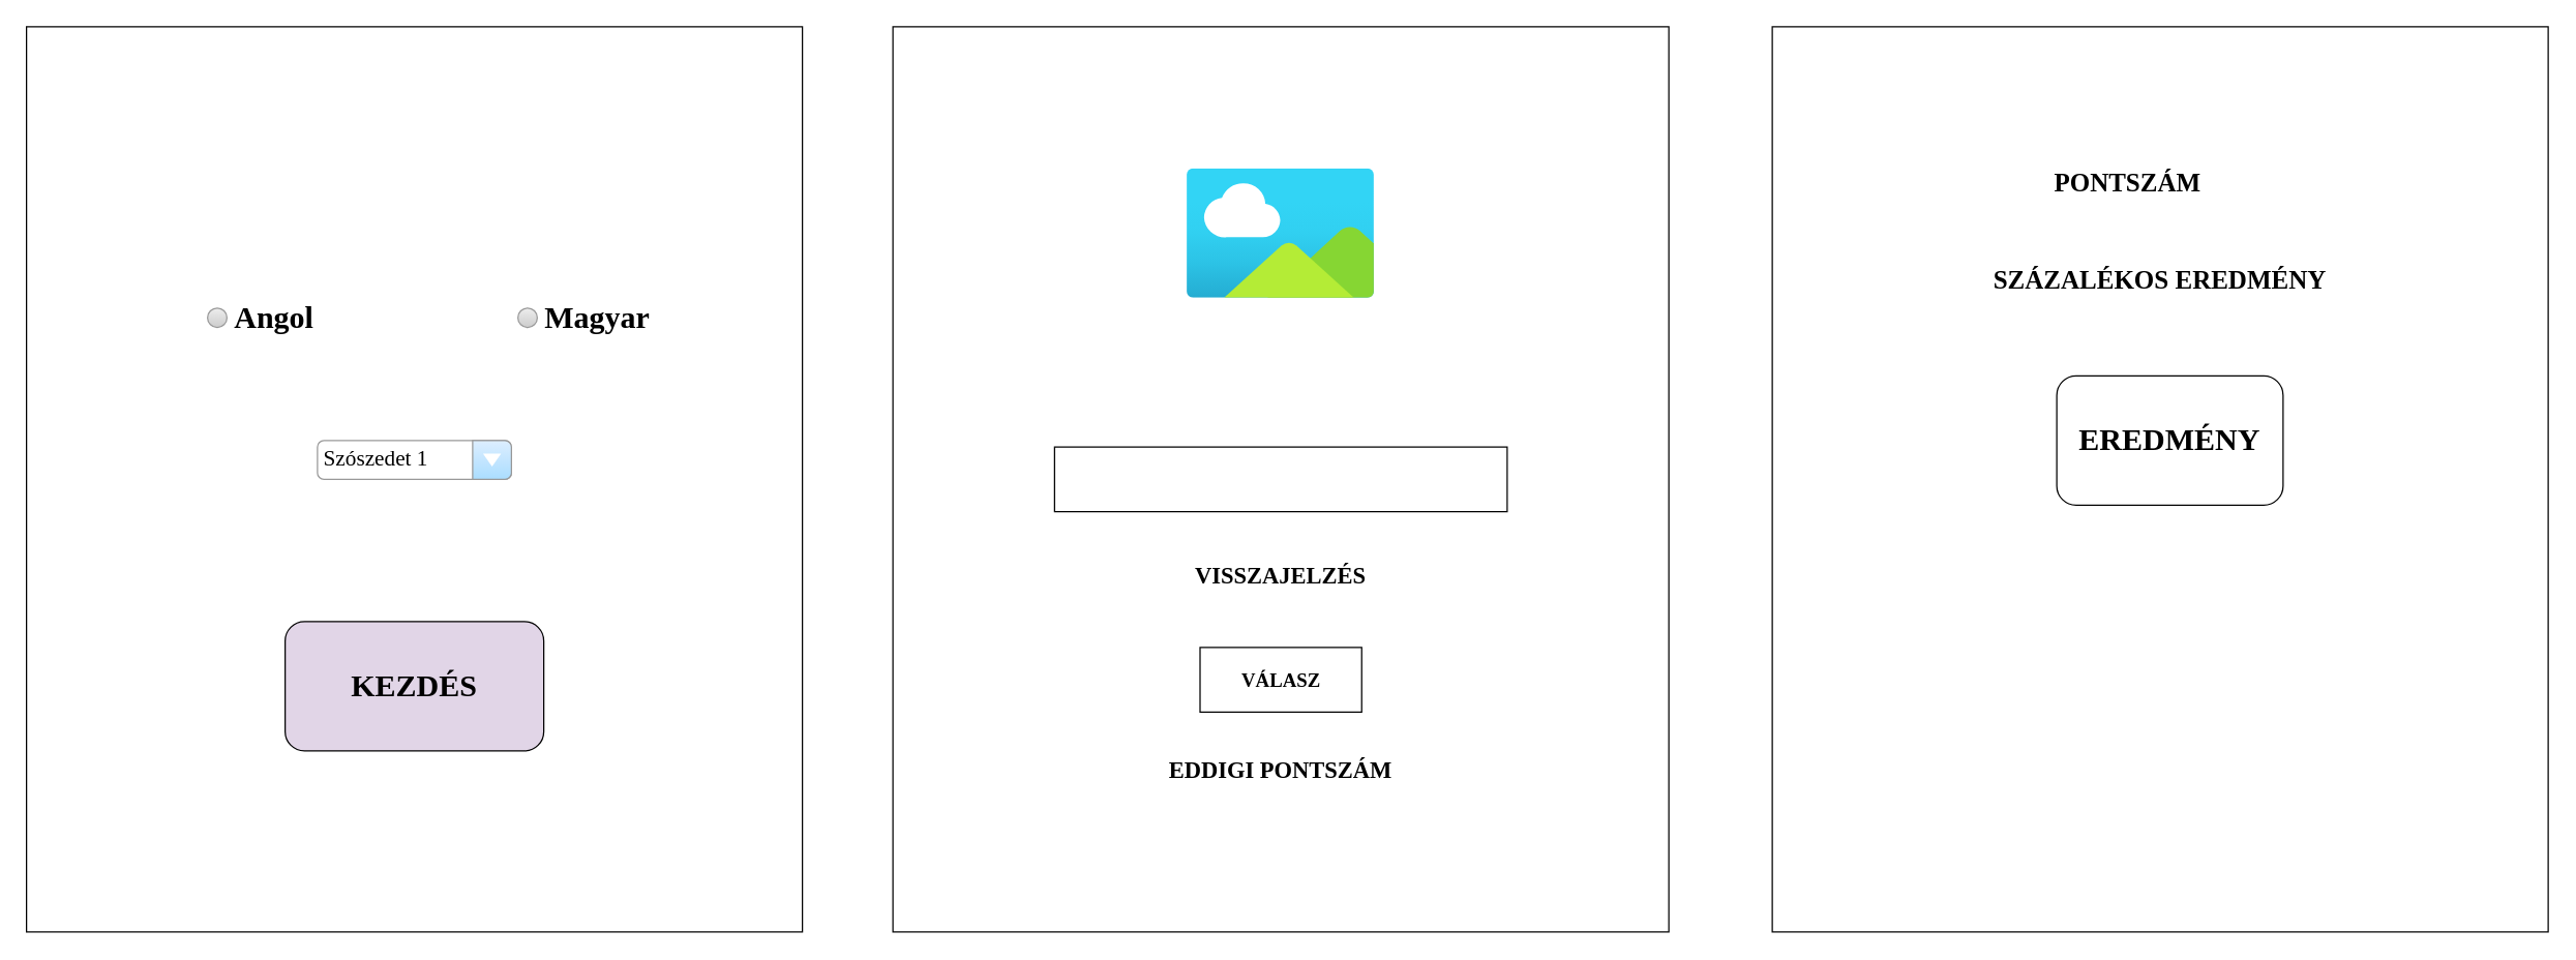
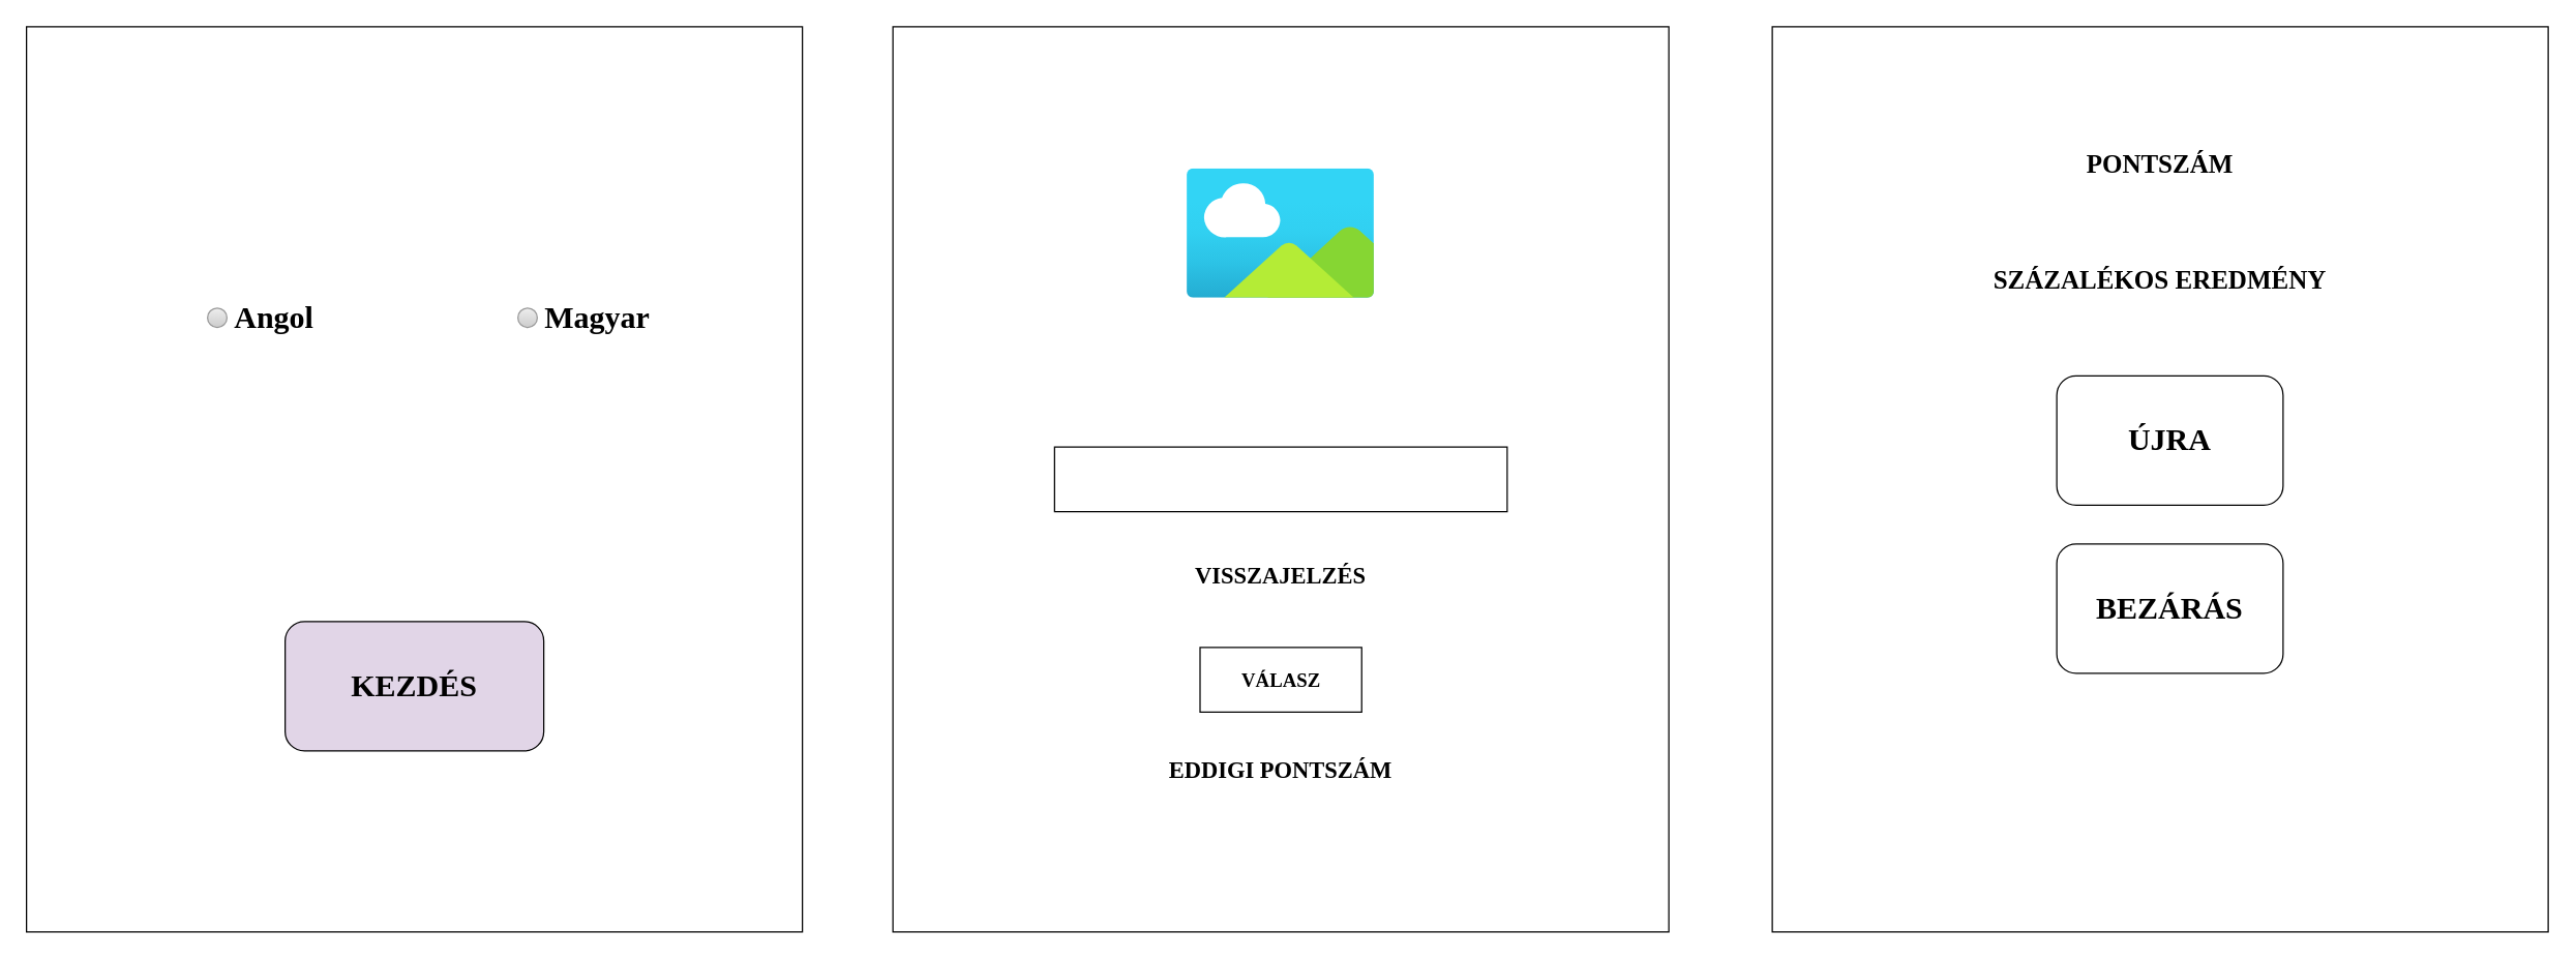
  <mxCell id="0" />
  <mxCell id="1" parent="0" />
  <mxCell id="2" value="" style="group" parent="1" vertex="1" connectable="0"><mxGeometry x="20" y="20" width="600" height="700" as="geometry" /></mxCell>
  <mxCell id="3" value="" style="whiteSpace=wrap;html=1;fontFamily=Comic Sans MS;" parent="2" vertex="1"><mxGeometry width="600" height="700" as="geometry" /></mxCell>
  <mxCell id="4" value="Angol" style="shape=ellipse;fillColor=#eeeeee;strokeColor=#999999;gradientColor=#cccccc;html=1;align=left;spacingLeft=4;fontSize=24;fontColor=#000000;labelPosition=right;shadow=0;fontFamily=Comic Sans MS;fontStyle=1" parent="2" vertex="1"><mxGeometry x="140" y="217.5" width="15" height="15" as="geometry" /></mxCell>
  <mxCell id="5" value="Magyar" style="shape=ellipse;fillColor=#eeeeee;strokeColor=#999999;gradientColor=#cccccc;html=1;align=left;spacingLeft=4;fontSize=24;fontColor=#000000;labelPosition=right;shadow=0;fontStyle=1;fontFamily=Comic Sans MS;" parent="2" vertex="1"><mxGeometry x="380" y="217.5" width="15" height="15" as="geometry" /></mxCell>
  <mxCell id="6" value="KEZDÉS" style="rounded=1;whiteSpace=wrap;html=1;fontSize=24;fontFamily=Comic Sans MS;fontStyle=1;fillColor=#e1d5e7;" parent="2" vertex="1"><mxGeometry x="200" y="460" width="200" height="100" as="geometry" /></mxCell>
- <mxCell id="7" value="Szószedet 1" style="strokeWidth=1;shadow=0;dashed=0;align=center;html=1;shape=mxgraph.mockup.forms.comboBox;strokeColor=#999999;fillColor=#ddeeff;align=left;fillColor2=#aaddff;mainText=;fontColor=#000000;fontSize=17;spacingLeft=3;fontFamily=Comic Sans MS;labelBackgroundColor=none;" parent="2" vertex="1"><mxGeometry x="225" y="320" width="150" height="30" as="geometry" /></mxCell>
  <mxCell id="8" value="" style="group" parent="1" vertex="1" connectable="0"><mxGeometry x="690" y="20" width="600" height="700" as="geometry" /></mxCell>
  <mxCell id="9" value="" style="whiteSpace=wrap;html=1;fontFamily=Comic Sans MS;" parent="8" vertex="1"><mxGeometry width="600" height="700" as="geometry" /></mxCell>
  <mxCell id="10" value="" style="image;aspect=fixed;html=1;points=[];align=center;fontSize=12;image=img/lib/azure2/general/Image.svg;fillColor=none;" parent="8" vertex="1"><mxGeometry x="227.25" y="110" width="145.5" height="100" as="geometry" /></mxCell>
  <mxCell id="11" value="VÁLASZ" style="whiteSpace=wrap;html=1;fontFamily=Comic Sans MS;fontStyle=1;fontSize=15;fillColor=none;rounded=0;" parent="8" vertex="1"><mxGeometry x="237.5" y="480" width="125" height="50" as="geometry" /></mxCell>
  <mxCell id="12" value="VISSZAJELZÉS" style="text;html=1;fillColor=none;align=center;verticalAlign=middle;whiteSpace=wrap;rounded=0;fontSize=18;fontFamily=Comic Sans MS;fontStyle=1;shadow=0;" parent="8" vertex="1"><mxGeometry x="60" y="410" width="480" height="30" as="geometry" /></mxCell>
  <mxCell id="13" value="EDDIGI PONTSZÁM" style="text;html=1;fillColor=none;align=center;verticalAlign=middle;whiteSpace=wrap;rounded=0;fontSize=18;fontFamily=Comic Sans MS;fontStyle=1;shadow=0;" parent="8" vertex="1"><mxGeometry x="60" y="560" width="480" height="30" as="geometry" /></mxCell>
  <mxCell id="14" value="" style="rounded=0;whiteSpace=wrap;html=1;fillColor=none;" parent="8" vertex="1"><mxGeometry x="125" y="325" width="350" height="50" as="geometry" /></mxCell>
  <mxCell id="15" value="" style="group" parent="1" vertex="1" connectable="0"><mxGeometry x="1370" y="20" width="600" height="700" as="geometry" /></mxCell>
  <mxCell id="16" value="" style="whiteSpace=wrap;html=1;fontFamily=Comic Sans MS;" parent="15" vertex="1"><mxGeometry width="600" height="700" as="geometry" /></mxCell>
- <mxCell id="18" value="EREDMÉNY" style="rounded=1;whiteSpace=wrap;html=1;fontSize=24;fontFamily=Comic Sans MS;fontStyle=1" parent="15" vertex="1"><mxGeometry x="220" y="270" width="175" height="100" as="geometry" /></mxCell>
- <mxCell id="19" value="PONTSZÁM" style="text;html=1;strokeColor=none;fillColor=none;align=center;verticalAlign=middle;whiteSpace=wrap;rounded=0;fontFamily=Comic Sans MS;fontStyle=1;fontSize=20;" parent="15" vertex="1"><mxGeometry x="145" y="105" width="260" height="30" as="geometry" /></mxCell>
+ <mxCell id="17" value="BEZÁRÁS" style="rounded=1;whiteSpace=wrap;html=1;fontSize=24;fontFamily=Comic Sans MS;fontStyle=1" parent="15" vertex="1"><mxGeometry x="220" y="400" width="175" height="100" as="geometry" /></mxCell>
+ <mxCell id="18" value="ÚJRA" style="rounded=1;whiteSpace=wrap;html=1;fontSize=24;fontFamily=Comic Sans MS;fontStyle=1" parent="15" vertex="1"><mxGeometry x="220" y="270" width="175" height="100" as="geometry" /></mxCell>
+ <mxCell id="19" value="PONTSZÁM" style="text;html=1;strokeColor=none;fillColor=none;align=center;verticalAlign=middle;whiteSpace=wrap;rounded=0;fontFamily=Comic Sans MS;fontStyle=1;fontSize=20;" parent="15" vertex="1"><mxGeometry x="170" y="90" width="260" height="30" as="geometry" /></mxCell>
  <mxCell id="20" value="SZÁZALÉKOS EREDMÉNY" style="text;html=1;strokeColor=none;fillColor=none;align=center;verticalAlign=middle;whiteSpace=wrap;rounded=0;fontFamily=Comic Sans MS;fontStyle=1;fontSize=20;" parent="15" vertex="1"><mxGeometry x="145" y="180" width="310" height="30" as="geometry" /></mxCell>
